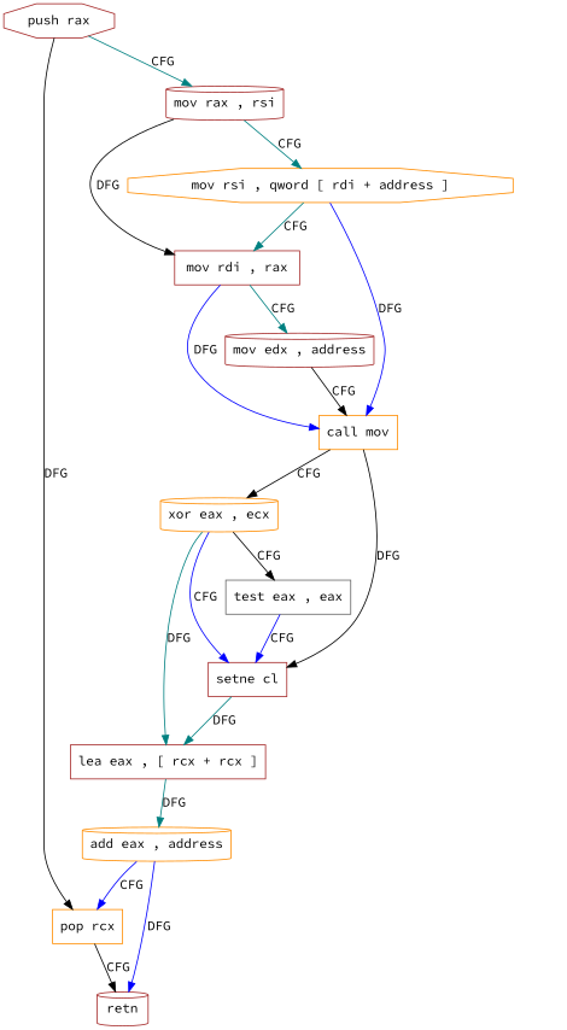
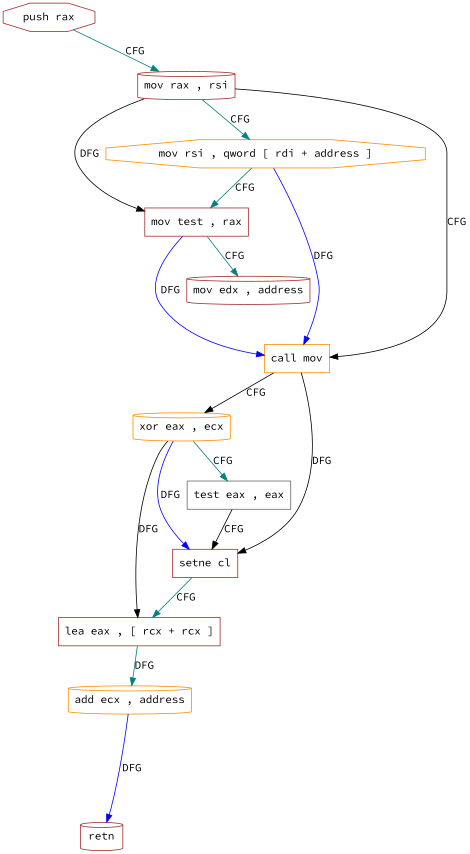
  digraph {
    fontname="Source Code Pro"
    node [color=brown fontname="Source Code Pro" shape=box]
    edge [color=black fontname="Source Code Pro"]
    n1 [label="push rax" shape=octagon]
    n2 [label="mov rax , rsi" shape=cylinder]
-   n3 [color=darkorange label="pop rcx"]
    n4 [color=darkorange label="mov rsi , qword [ rdi + address ]" shape=octagon]
-   n5 [label="mov rdi , rax"]
+   n5 [label="mov test , rax"]
    n6 [label=retn shape=cylinder]
    n7 [color=darkorange label="call mov"]
    n8 [label="mov edx , address" shape=cylinder]
    n9 [color=darkorange label="xor eax , ecx" shape=cylinder]
    n10 [label="setne cl"]
    n11 [color=gray40 label="test eax , eax"]
    n12 [label="lea eax , [ rcx + rcx ]"]
-   n13 [color=darkorange label="add eax , address" shape=cylinder]
+   n13 [color=darkorange label="add ecx , address" shape=cylinder]
    n1 -> n2 [color=teal label=CFG]
-   n1 -> n3 [label=DFG]
    n2 -> n4 [color=teal label=CFG]
    n2 -> n5 [label=DFG]
-   n3 -> n6 [label=CFG]
    n4 -> n5 [color=teal label=CFG]
    n4 -> n7 [color=blue label=DFG]
    n5 -> n7 [color=blue label=DFG]
    n5 -> n8 [color=teal label=CFG]
    n7 -> n9 [label=CFG]
    n7 -> n10 [label=DFG]
-   n8 -> n7 [label=CFG]
-   n9 -> n10 [color=blue label=CFG]
-   n9 -> n11 [label=CFG]
-   n9 -> n12 [color=teal label=DFG]
-   n10 -> n12 [color=teal label=DFG]
-   n11 -> n10 [color=blue label=CFG]
+   n2 -> n7 [label=CFG]
+   n9 -> n10 [color=blue label=DFG]
+   n9 -> n11 [color=teal label=CFG]
+   n9 -> n12 [label=DFG]
+   n10 -> n12 [color=teal label=CFG]
+   n11 -> n10 [label=CFG]
    n12 -> n13 [color=teal label=DFG]
-   n13 -> n3 [color=blue label=CFG]
    n13 -> n6 [color=blue label=DFG]
  }
